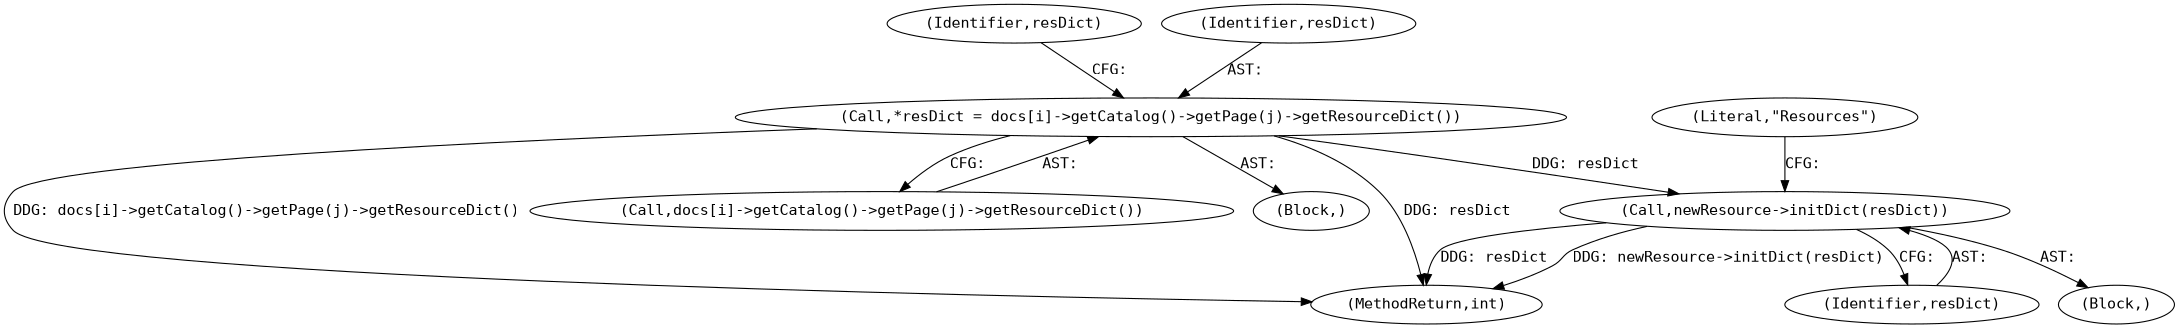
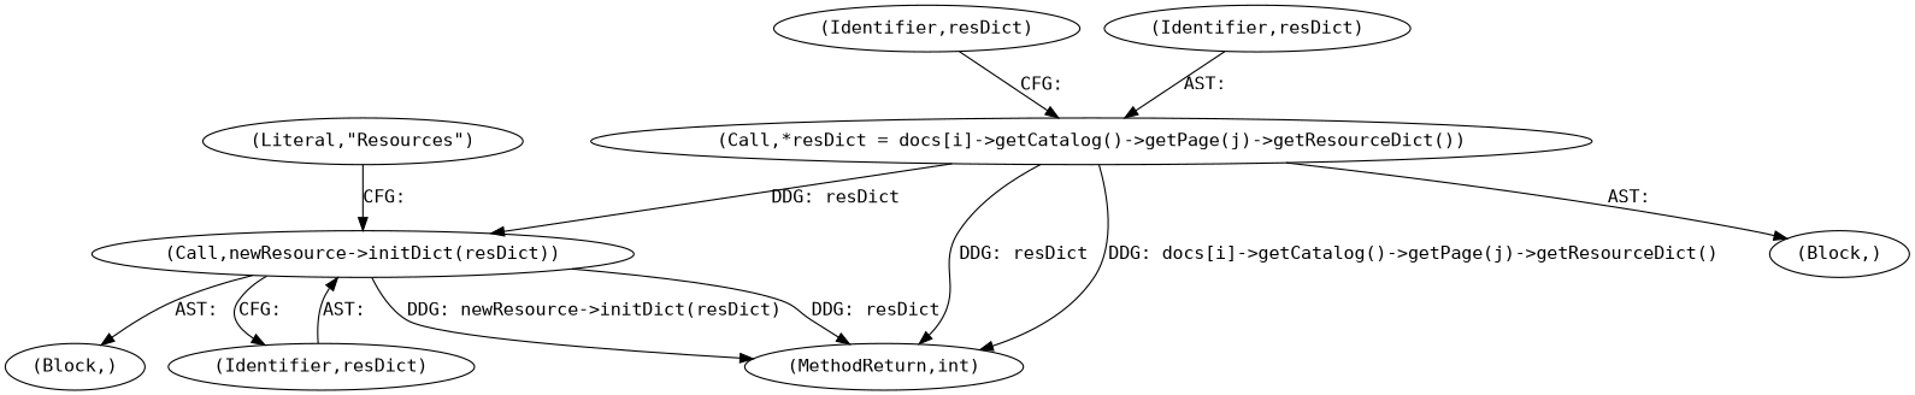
  digraph {
    fontname="DejaVu Sans Mono"
    node [fontname="DejaVu Sans Mono"]
    edge [fontname="DejaVu Sans Mono"]
    n1 [label="(Call,*resDict = docs[i]->getCatalog()->getPage(j)->getResourceDict())"]
    n2 [label="(Call,newResource->initDict(resDict))"]
    n3 [label="(MethodReturn,int)"]
-   n4 [label="(Call,docs[i]->getCatalog()->getPage(j)->getResourceDict())"]
    n5 [label="(Block,)"]
    n6 [label="(Block,)"]
    n7 [label="(Identifier,resDict)"]
    n8 [label="(Literal,\"Resources\")"]
    n9 [label="(Identifier,resDict)"]
    n10 [label="(Identifier,resDict)"]
    n1 -> n2 [label="DDG: resDict"]
    n1 -> n3 [label="DDG: docs[i]->getCatalog()->getPage(j)->getResourceDict()"]
    n1 -> n3 [label="DDG: resDict"]
-   n1 -> n4 [label="CFG: "]
    n1 -> n5 [label="AST: "]
    n2 -> n3 [label="DDG: newResource->initDict(resDict)"]
    n2 -> n3 [label="DDG: resDict"]
    n2 -> n6 [label="AST: "]
    n2 -> n7 [label="CFG: "]
-   n4 -> n1 [label="AST: "]
    n7 -> n2 [label="AST: "]
    n8 -> n2 [label="CFG: "]
    n9 -> n1 [label="CFG: "]
    n10 -> n1 [label="AST: "]
  }
